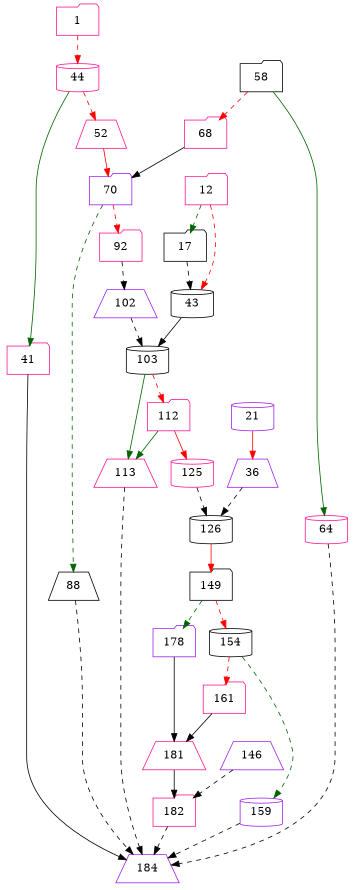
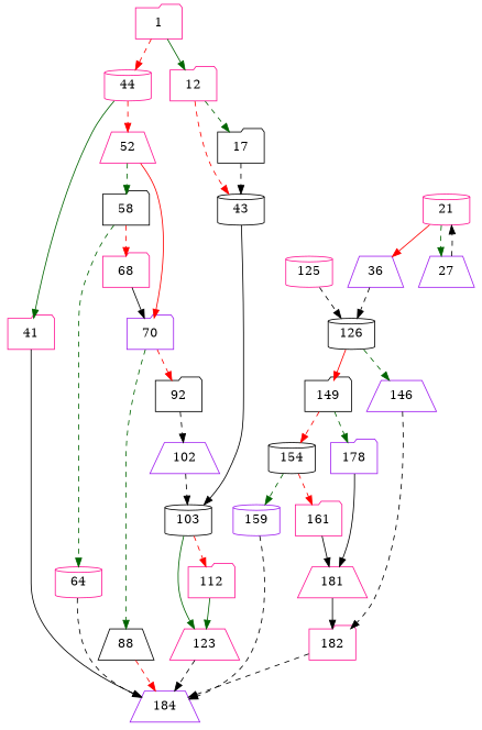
  strict digraph {
    node [color=deeppink shape=folder]
    edge [style=dashed]
    1 [entry=true]
    12
    44 [shape=cylinder]
    17 [color=black]
    43 [color=black shape=cylinder]
    n6 [label=41]
    52 [shape=trapezium]
    103 [color=black shape=cylinder]
    184 [color=purple shape=trapezium]
    58 [color=black]
    70 [color=purple]
-   21 [color=purple shape=cylinder]
+   21 [shape=cylinder]
+   27 [color=purple shape=trapezium]
    36 [color=purple shape=trapezium]
-   123 [shape=trapezium label=113]
+   123 [shape=trapezium]
    112
    126 [color=black shape=cylinder]
    146 [color=purple shape=trapezium]
    149 [color=black]
    182
    178 [color=purple]
    154 [color=black shape=cylinder]
    125 [shape=cylinder]
    64 [shape=cylinder]
    68
    88 [color=black shape=trapezium]
-   92
+   92 [color=black]
    102 [color=purple shape=trapezium]
    181 [shape=trapezium]
    159 [color=purple shape=cylinder]
    161
+   1 -> 12 [color=darkgreen cond=true style=solid]
    1 -> 44 [color=red cond=false]
    12 -> 17 [color=darkgreen cond=true]
    12 -> 43 [color=red cond=false]
    44 -> n6 [color=darkgreen cond=true style=solid]
    44 -> 52 [color=red cond=false]
    17 -> 43
    43 -> 103 [style=solid]
    n6 -> 184 [style=solid]
+   52 -> 58 [color=darkgreen cond=true]
    52 -> 70 [color=red cond=false style=solid]
    103 -> 123 [color=darkgreen cond=true style=solid]
    103 -> 112 [color=red cond=false]
-   58 -> 64 [color=darkgreen cond=true style=solid]
+   58 -> 64 [color=darkgreen cond=true]
    58 -> 68 [color=red cond=false]
    70 -> 88 [color=darkgreen cond=true]
    70 -> 92 [color=red cond=false]
+   21 -> 27 [color=darkgreen cond=true]
    21 -> 36 [color=red cond=false style=solid]
+   27 -> 21
    36 -> 126
    123 -> 184
    112 -> 123 [color=darkgreen cond=true style=solid]
-   112 -> 125 [color=red cond=false style=solid]
+   126 -> 146 [color=darkgreen cond=true]
    126 -> 149 [color=red cond=false style=solid]
    146 -> 182
    149 -> 178 [color=darkgreen cond=true]
    149 -> 154 [color=red cond=false]
    182 -> 184
    178 -> 181 [style=solid]
    154 -> 159 [color=darkgreen cond=true]
    154 -> 161 [color=red cond=false]
    125 -> 126
    64 -> 184
    68 -> 70 [style=solid]
-   88 -> 184
+   88 -> 184 [color=red]
    92 -> 102
    102 -> 103
    181 -> 182 [style=solid]
    159 -> 184
    161 -> 181 [style=solid]
  }
